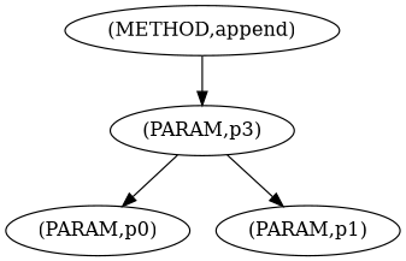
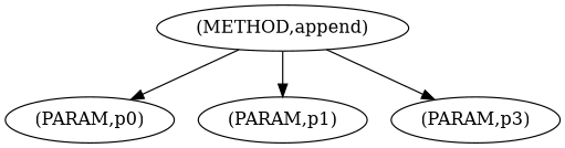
  digraph {
    n1 [label=<(METHOD,append)>]
    n2 [label=<(PARAM,p0)>]
    n3 [label=<(PARAM,p1)>]
    n4 [label=<(PARAM,p3)>]
-   n4 -> n2
-   n4 -> n3
+   n1 -> n2
+   n1 -> n3
    n1 -> n4
  }
